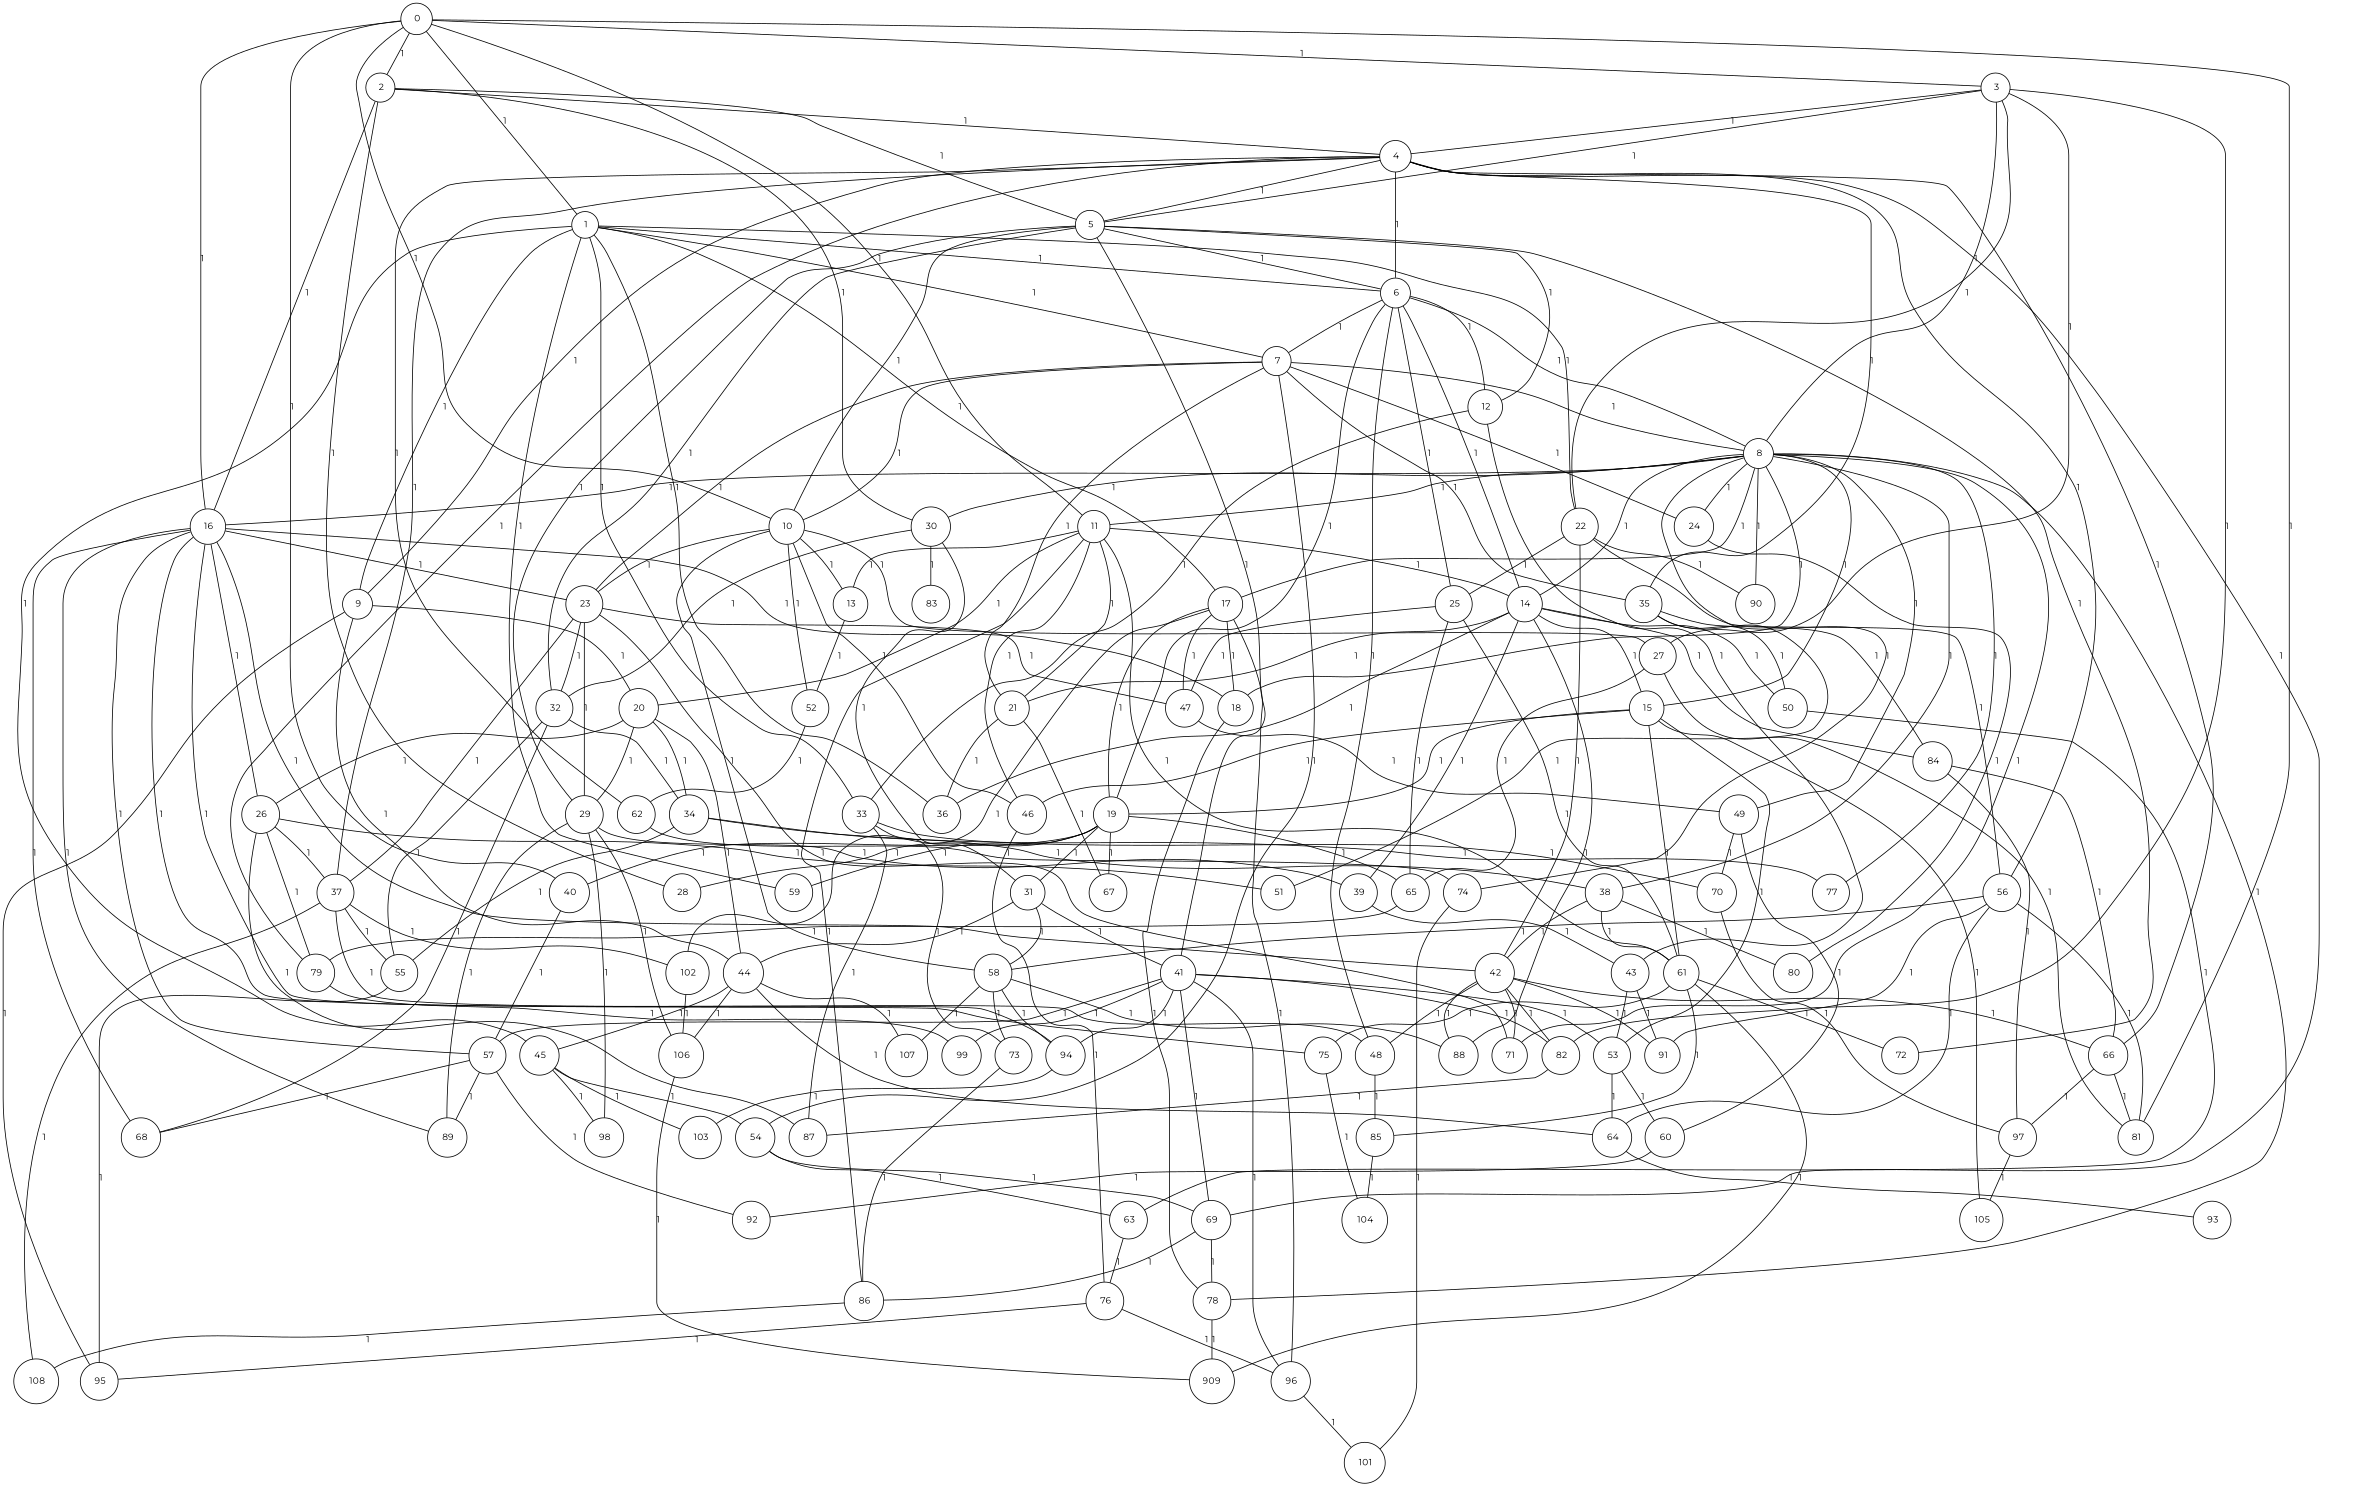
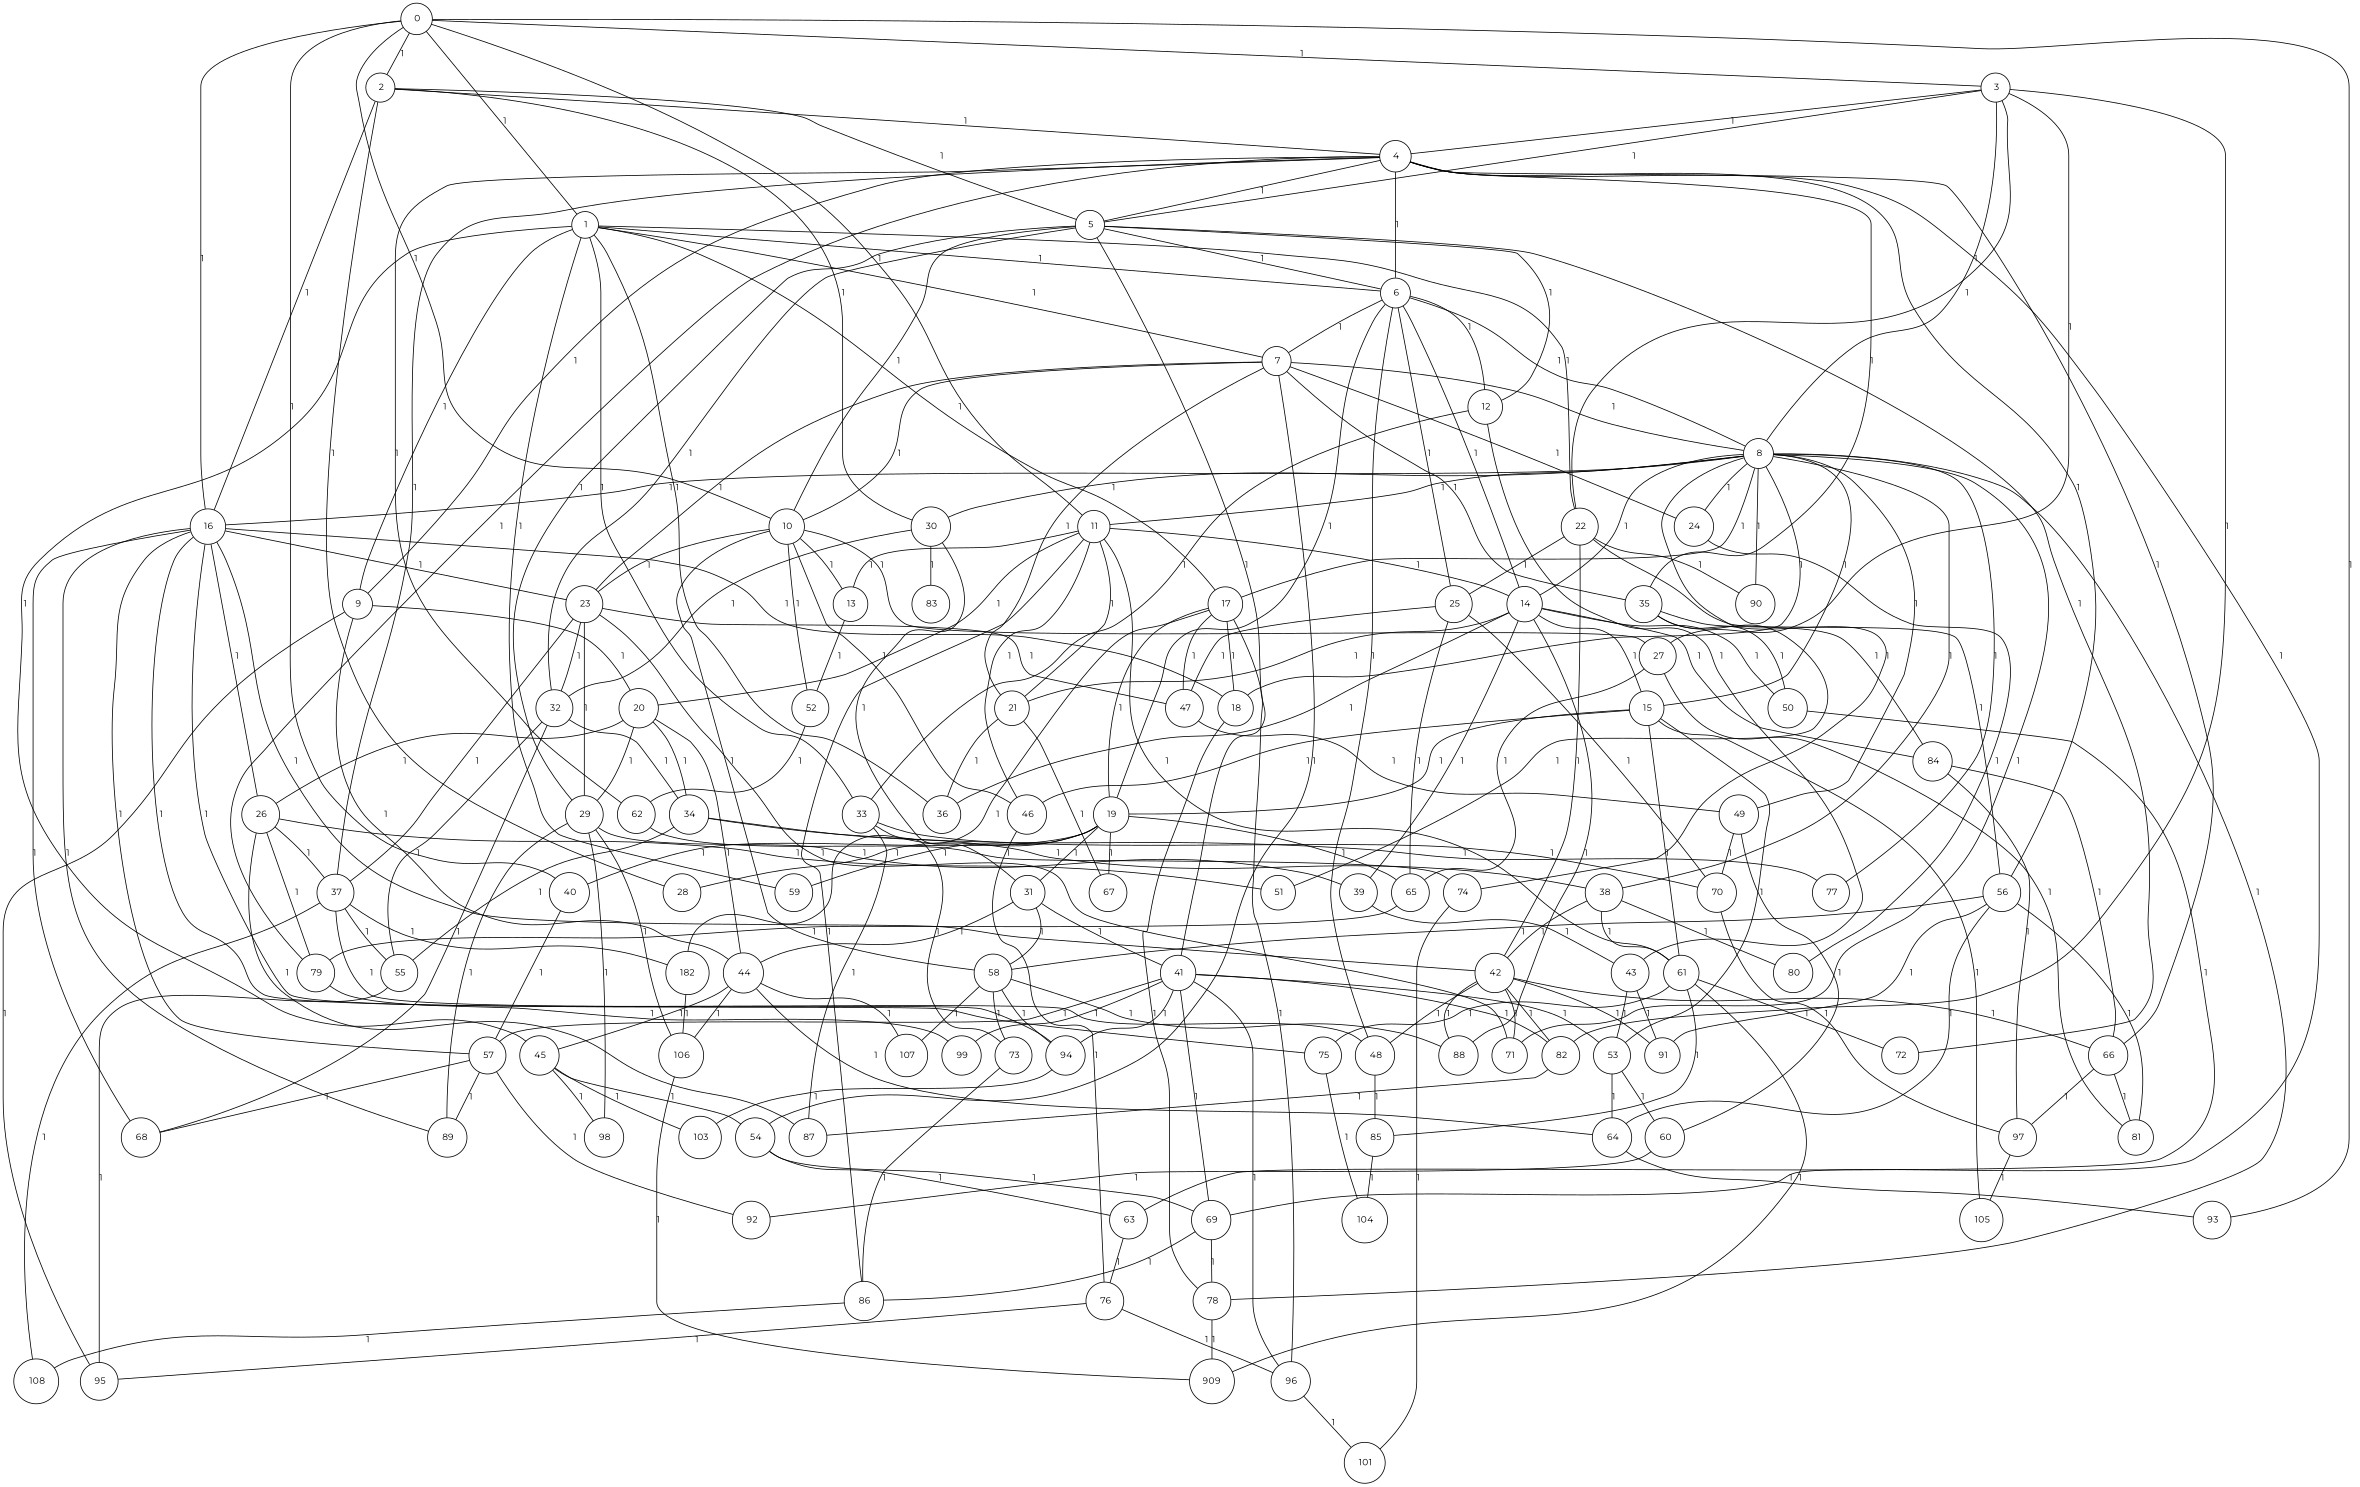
  graph {
    fixedsize="true;"
    fontname=Montserrat
    node [color=black fontname=Montserrat fontsize=12 hight=.12 shape=circle]
    edge [fontname=Montserrat fontsize=12]
    n1 [label=" 0" width=.12]
    n2 [label=" 1" width=.12]
    n3 [label=" 2" width=.12]
    n4 [label=" 3" width=.12]
    n5 [label=" 10" width=.12]
    n6 [label=" 11" width=.12]
    n7 [label=" 16" width=.12]
    n8 [label=" 40" width=.12]
    n9 [label=" 93" width=.12]
    n10 [label=" 6" width=.12]
    n11 [label=" 7" width=.12]
    n12 [label=" 9" width=.12]
    n13 [label=" 17" width=.12]
    n14 [label=" 22" width=.12]
    n15 [label=" 33" width=.12]
    n16 [label=" 36" width=.12]
    n17 [label=" 45" width=.12]
    n18 [label=" 59" width=.12]
    n19 [label=" 4" width=.12]
    n20 [label=" 5" width=.12]
    n21 [label=" 28" width=.12]
    n22 [label=" 30" width=.12]
    n23 [label=" 8" width=.12]
    n24 [label=" 27" width=.12]
    n25 [label=" 82" width=.12]
    n26 [label=" 23" width=.12]
    n27 [label=" 13" width=.12]
    n28 [label=" 46" width=.12]
    n29 [label=" 52" width=.12]
    n30 [label=" 58" width=.12]
    n31 [label=" 14" width=.12]
    n32 [label=" 21" width=.12]
    n33 [label=" 20" width=.12]
    n34 [label=" 61" width=.12]
    n35 [label=" 86" width=.12]
    n36 [label=" 48" width=.12]
    n37 [label=" 18" width=.12]
    n38 [label=" 26" width=.12]
    n39 [label=" 42" width=.12]
    n40 [label=" 57" width=.12]
    n41 [label=" 68" width=.12]
    n42 [label=" 75" width=.12]
    n43 [label=" 89" width=.12]
    n44 [label=" 12" width=.12]
    n45 [label=" 19" width=.12]
    n46 [label=" 25" width=.12]
    n47 [label=" 35" width=.12]
    n48 [label=" 24" width=.12]
    n49 [label=" 54" width=.12]
    n50 [label=" 44" width=.12]
    n51 [label=" 95" width=.12]
    n52 [label=" 47" width=.12]
    n53 [label=" 96" width=.12]
-   n54 [label=" 102" width=.12]
+   n54 [label=182 width=.12]
    n55 [label=" 56" width=.12]
    n56 [label=" 90" width=.12]
    n57 [label=" 70" width=.12]
    n58 [label=" 87" width=.12]
    n59 [label=" 73" width=.12]
    n60 [label=" 98" width=.12]
    n61 [label=" 103" width=.12]
    n62 [label=" 37" width=.12]
    n63 [label=" 62" width=.12]
    n64 [label=" 66" width=.12]
    n65 [label=" 69" width=.12]
    n66 [label=" 79" width=.12]
    n67 [label=" 29" width=.12]
    n68 [label=" 32" width=.12]
    n69 [label=" 41" width=.12]
    n70 [label=" 72" width=.12]
    n71 [label=" 31" width=.12]
    n72 [label=" 83" width=.12]
    n73 [label=" 15" width=.12]
    n74 [label=" 38" width=.12]
    n75 [label=" 49" width=.12]
    n76 [label=" 71" width=.12]
    n77 [label=" 74" width=.12]
    n78 [label=" 77" width=.12]
    n79 [label=" 78" width=.12]
    n80 [label=" 65" width=.12]
    n81 [label=" 81" width=.12]
    n82 [label=" 50" width=.12]
    n83 [label=" 84" width=.12]
    n84 [label=" 51" width=.12]
    n85 [label=" 55" width=.12]
    n86 [label=" 94" width=.12]
    n87 [label=" 108" width=.12]
    n88 [label=" 91" width=.12]
    n89 [label=" 64" width=.12]
    n90 [label=" 97" width=.12]
    n91 [label=" 99" width=.12]
    n92 [label=" 43" width=.12]
    n93 [label=" 39" width=.12]
    n94 [label=" 106" width=.12]
    n95 [label=" 34" width=.12]
    n96 [label=" 53" width=.12]
    n97 [label=" 88" width=.12]
    n98 [label=" 67" width=.12]
    n99 [label=" 85" width=.12]
    n100 [label=" 80" width=.12]
    n101 [label=" 63" width=.12]
    n102 [label=" 105" width=.12]
    n103 [label=" 60" width=.12]
    n104 [label=" 101" width=.12]
    n105 [label=909 width=.12]
    n106 [label=" 107" width=.12]
    n107 [label=" 76" width=.12]
    n108 [label=" 92" width=.12]
    n109 [label=" 104" width=.12]
    n1 -- n2 [label=1]
    n1 -- n3 [label=1]
    n1 -- n4 [label=1]
    n1 -- n5 [label=1]
    n1 -- n6 [label=1]
    n1 -- n7 [label=1]
    n1 -- n8 [label=1]
-   n1 -- n81 [label=1]
+   n1 -- n9 [label=1]
    n2 -- n10 [label=1]
    n2 -- n11 [label=1]
    n2 -- n12 [label=1]
    n2 -- n13 [label=1]
    n2 -- n14 [label=1]
    n2 -- n15 [label=1]
    n2 -- n16 [label=1]
    n2 -- n17 [label=1]
    n2 -- n18 [label=1]
    n3 -- n7 [label=1]
    n3 -- n19 [label=1]
    n3 -- n20 [label=1]
    n3 -- n21 [label=1]
    n3 -- n22 [label=1]
    n4 -- n14 [label=1]
    n4 -- n19 [label=1]
    n4 -- n20 [label=1]
    n4 -- n23 [label=1]
    n4 -- n24 [label=1]
    n4 -- n25 [label=1]
    n5 -- n24 [label=1]
    n5 -- n26 [label=1]
    n5 -- n27 [label=1]
    n5 -- n28 [label=1]
    n5 -- n29 [label=1]
    n5 -- n30 [label=1]
    n6 -- n27 [label=1]
    n6 -- n28 [label=1]
    n6 -- n31 [label=1]
    n6 -- n32 [label=1]
    n6 -- n33 [label=1]
    n6 -- n34 [label=1]
    n6 -- n35 [label=1]
    n7 -- n26 [label=1]
    n7 -- n36 [label=1]
    n7 -- n37 [label=1]
    n7 -- n38 [label=1]
    n7 -- n39 [label=1]
    n7 -- n40 [label=1]
    n7 -- n41 [label=1]
    n7 -- n42 [label=1]
    n7 -- n43 [label=1]
    n8 -- n40 [label=1]
    n10 -- n11 [label=1]
    n10 -- n23 [label=1]
    n10 -- n31 [label=1]
    n10 -- n36 [label=1]
    n10 -- n44 [label=1]
    n10 -- n45 [label=1]
    n10 -- n46 [label=1]
    n11 -- n5 [label=1]
    n11 -- n23 [label=1]
    n11 -- n26 [label=1]
    n11 -- n32 [label=1]
    n11 -- n47 [label=1]
    n11 -- n48 [label=1]
    n11 -- n49 [label=1]
    n12 -- n33 [label=1]
    n12 -- n50 [label=1]
    n12 -- n51 [label=1]
    n13 -- n37 [label=1]
    n13 -- n45 [label=1]
    n13 -- n52 [label=1]
    n13 -- n53 [label=1]
    n13 -- n54 [label=1]
    n14 -- n39 [label=1]
    n14 -- n46 [label=1]
    n14 -- n55 [label=1]
    n14 -- n56 [label=1]
    n15 -- n57 [label=1]
    n15 -- n58 [label=1]
    n15 -- n59 [label=1]
    n17 -- n49 [label=1]
    n17 -- n60 [label=1]
    n17 -- n61 [label=1]
    n19 -- n10 [label=1]
    n19 -- n12 [label=1]
    n19 -- n20 [label=1]
    n19 -- n47 [label=1]
    n19 -- n55 [label=1]
    n19 -- n62 [label=1]
    n19 -- n63 [label=1]
    n19 -- n64 [label=1]
    n19 -- n65 [label=1]
    n19 -- n66 [label=1]
    n20 -- n5 [label=1]
    n20 -- n10 [label=1]
    n20 -- n44 [label=1]
    n20 -- n67 [label=1]
    n20 -- n68 [label=1]
    n20 -- n69 [label=1]
    n20 -- n70 [label=1]
    n22 -- n68 [label=1]
    n22 -- n71 [label=1]
    n22 -- n72 [label=1]
    n23 -- n6 [label=1]
    n23 -- n7 [label=1]
    n23 -- n13 [label=1]
    n23 -- n22 [label=1]
    n23 -- n31 [label=1]
    n23 -- n37 [label=1]
    n23 -- n48 [label=1]
    n23 -- n56 [label=1]
    n23 -- n73 [label=1]
    n23 -- n74 [label=1]
    n23 -- n75 [label=1]
    n23 -- n76 [label=1]
    n23 -- n77 [label=1]
    n23 -- n78 [label=1]
    n23 -- n79 [label=1]
    n24 -- n80 [label=1]
    n24 -- n81 [label=1]
    n25 -- n58 [label=1]
    n26 -- n52 [label=1]
    n26 -- n62 [label=1]
    n26 -- n67 [label=1]
    n26 -- n68 [label=1]
    n26 -- n76 [label=1]
    n27 -- n29 [label=1]
    n28 -- n107 [label=1]
    n29 -- n63 [label=1]
    n30 -- n59 [label=1]
    n30 -- n86 [label=1]
    n30 -- n97 [label=1]
    n30 -- n106 [label=1]
    n31 -- n16 [label=1]
    n31 -- n32 [label=1]
    n31 -- n73 [label=1]
    n31 -- n82 [label=1]
    n31 -- n83 [label=1]
    n31 -- n93 [label=1]
    n31 -- n97 [label=1]
    n32 -- n16 [label=1]
    n32 -- n98 [label=1]
    n33 -- n38 [label=1]
    n33 -- n50 [label=1]
    n33 -- n67 [label=1]
    n33 -- n95 [label=1]
    n34 -- n42 [label=1]
    n34 -- n70 [label=1]
    n34 -- n99 [label=1]
    n34 -- n105 [label=1]
    n35 -- n87 [label=1]
    n36 -- n99 [label=1]
    n37 -- n79 [label=1]
    n38 -- n58 [label=1]
    n38 -- n62 [label=1]
    n38 -- n66 [label=1]
    n38 -- n84 [label=1]
    n39 -- n25 [label=1]
    n39 -- n36 [label=1]
    n39 -- n64 [label=1]
    n39 -- n76 [label=1]
    n39 -- n88 [label=1]
    n39 -- n97 [label=1]
    n40 -- n41 [label=1]
    n40 -- n43 [label=1]
    n40 -- n108 [label=1]
    n42 -- n109 [label=1]
    n44 -- n15 [label=1]
    n44 -- n92 [label=1]
    n45 -- n8 [label=1]
    n45 -- n18 [label=1]
    n45 -- n21 [label=1]
    n45 -- n71 [label=1]
    n45 -- n80 [label=1]
    n45 -- n98 [label=1]
    n46 -- n52 [label=1]
-   n46 -- n34 [label=1]
+   n46 -- n57 [label=1]
    n46 -- n80 [label=1]
    n47 -- n82 [label=1]
    n47 -- n83 [label=1]
    n47 -- n84 [label=1]
    n48 -- n100 [label=1]
    n49 -- n65 [label=1]
    n49 -- n101 [label=1]
    n50 -- n17 [label=1]
    n50 -- n89 [label=1]
    n50 -- n94 [label=1]
    n50 -- n106 [label=1]
    n52 -- n75 [label=1]
    n53 -- n104 [label=1]
    n54 -- n94 [label=1]
    n55 -- n30 [label=1]
    n55 -- n81 [label=1]
    n55 -- n88 [label=1]
    n55 -- n89 [label=1]
    n57 -- n90 [label=1]
    n59 -- n35 [label=1]
    n62 -- n54 [label=1]
    n62 -- n85 [label=1]
    n62 -- n86 [label=1]
    n62 -- n87 [label=1]
    n63 -- n77 [label=1]
    n64 -- n81 [label=1]
    n64 -- n90 [label=1]
    n65 -- n35 [label=1]
    n65 -- n79 [label=1]
    n66 -- n91 [label=1]
    n67 -- n43 [label=1]
    n67 -- n60 [label=1]
    n67 -- n93 [label=1]
    n67 -- n94 [label=1]
    n68 -- n41 [label=1]
    n68 -- n85 [label=1]
    n68 -- n95 [label=1]
    n69 -- n25 [label=1]
    n69 -- n40 [label=1]
    n69 -- n53 [label=1]
    n69 -- n65 [label=1]
    n69 -- n86 [label=1]
    n69 -- n91 [label=1]
    n69 -- n96 [label=1]
    n71 -- n30 [label=1]
    n71 -- n50 [label=1]
    n71 -- n69 [label=1]
    n73 -- n28 [label=1]
    n73 -- n34 [label=1]
    n73 -- n45 [label=1]
    n73 -- n96 [label=1]
    n73 -- n102 [label=1]
    n74 -- n34 [label=1]
    n74 -- n39 [label=1]
    n74 -- n100 [label=1]
    n75 -- n57 [label=1]
    n75 -- n103 [label=1]
    n77 -- n104 [label=1]
    n79 -- n105 [label=1]
    n80 -- n66 [label=1]
    n82 -- n101 [label=1]
    n83 -- n64 [label=1]
    n83 -- n90 [label=1]
    n85 -- n51 [label=1]
    n86 -- n61 [label=1]
    n89 -- n9 [label=1]
    n90 -- n102 [label=1]
    n92 -- n88 [label=1]
    n92 -- n96 [label=1]
    n93 -- n92 [label=1]
    n94 -- n105 [label=1]
    n95 -- n74 [label=1]
    n95 -- n78 [label=1]
    n95 -- n85 [label=1]
    n96 -- n89 [label=1]
    n96 -- n103 [label=1]
    n99 -- n109 [label=1]
    n101 -- n107 [label=1]
    n103 -- n108 [label=1]
    n107 -- n51 [label=1]
    n107 -- n53 [label=1]
  }
